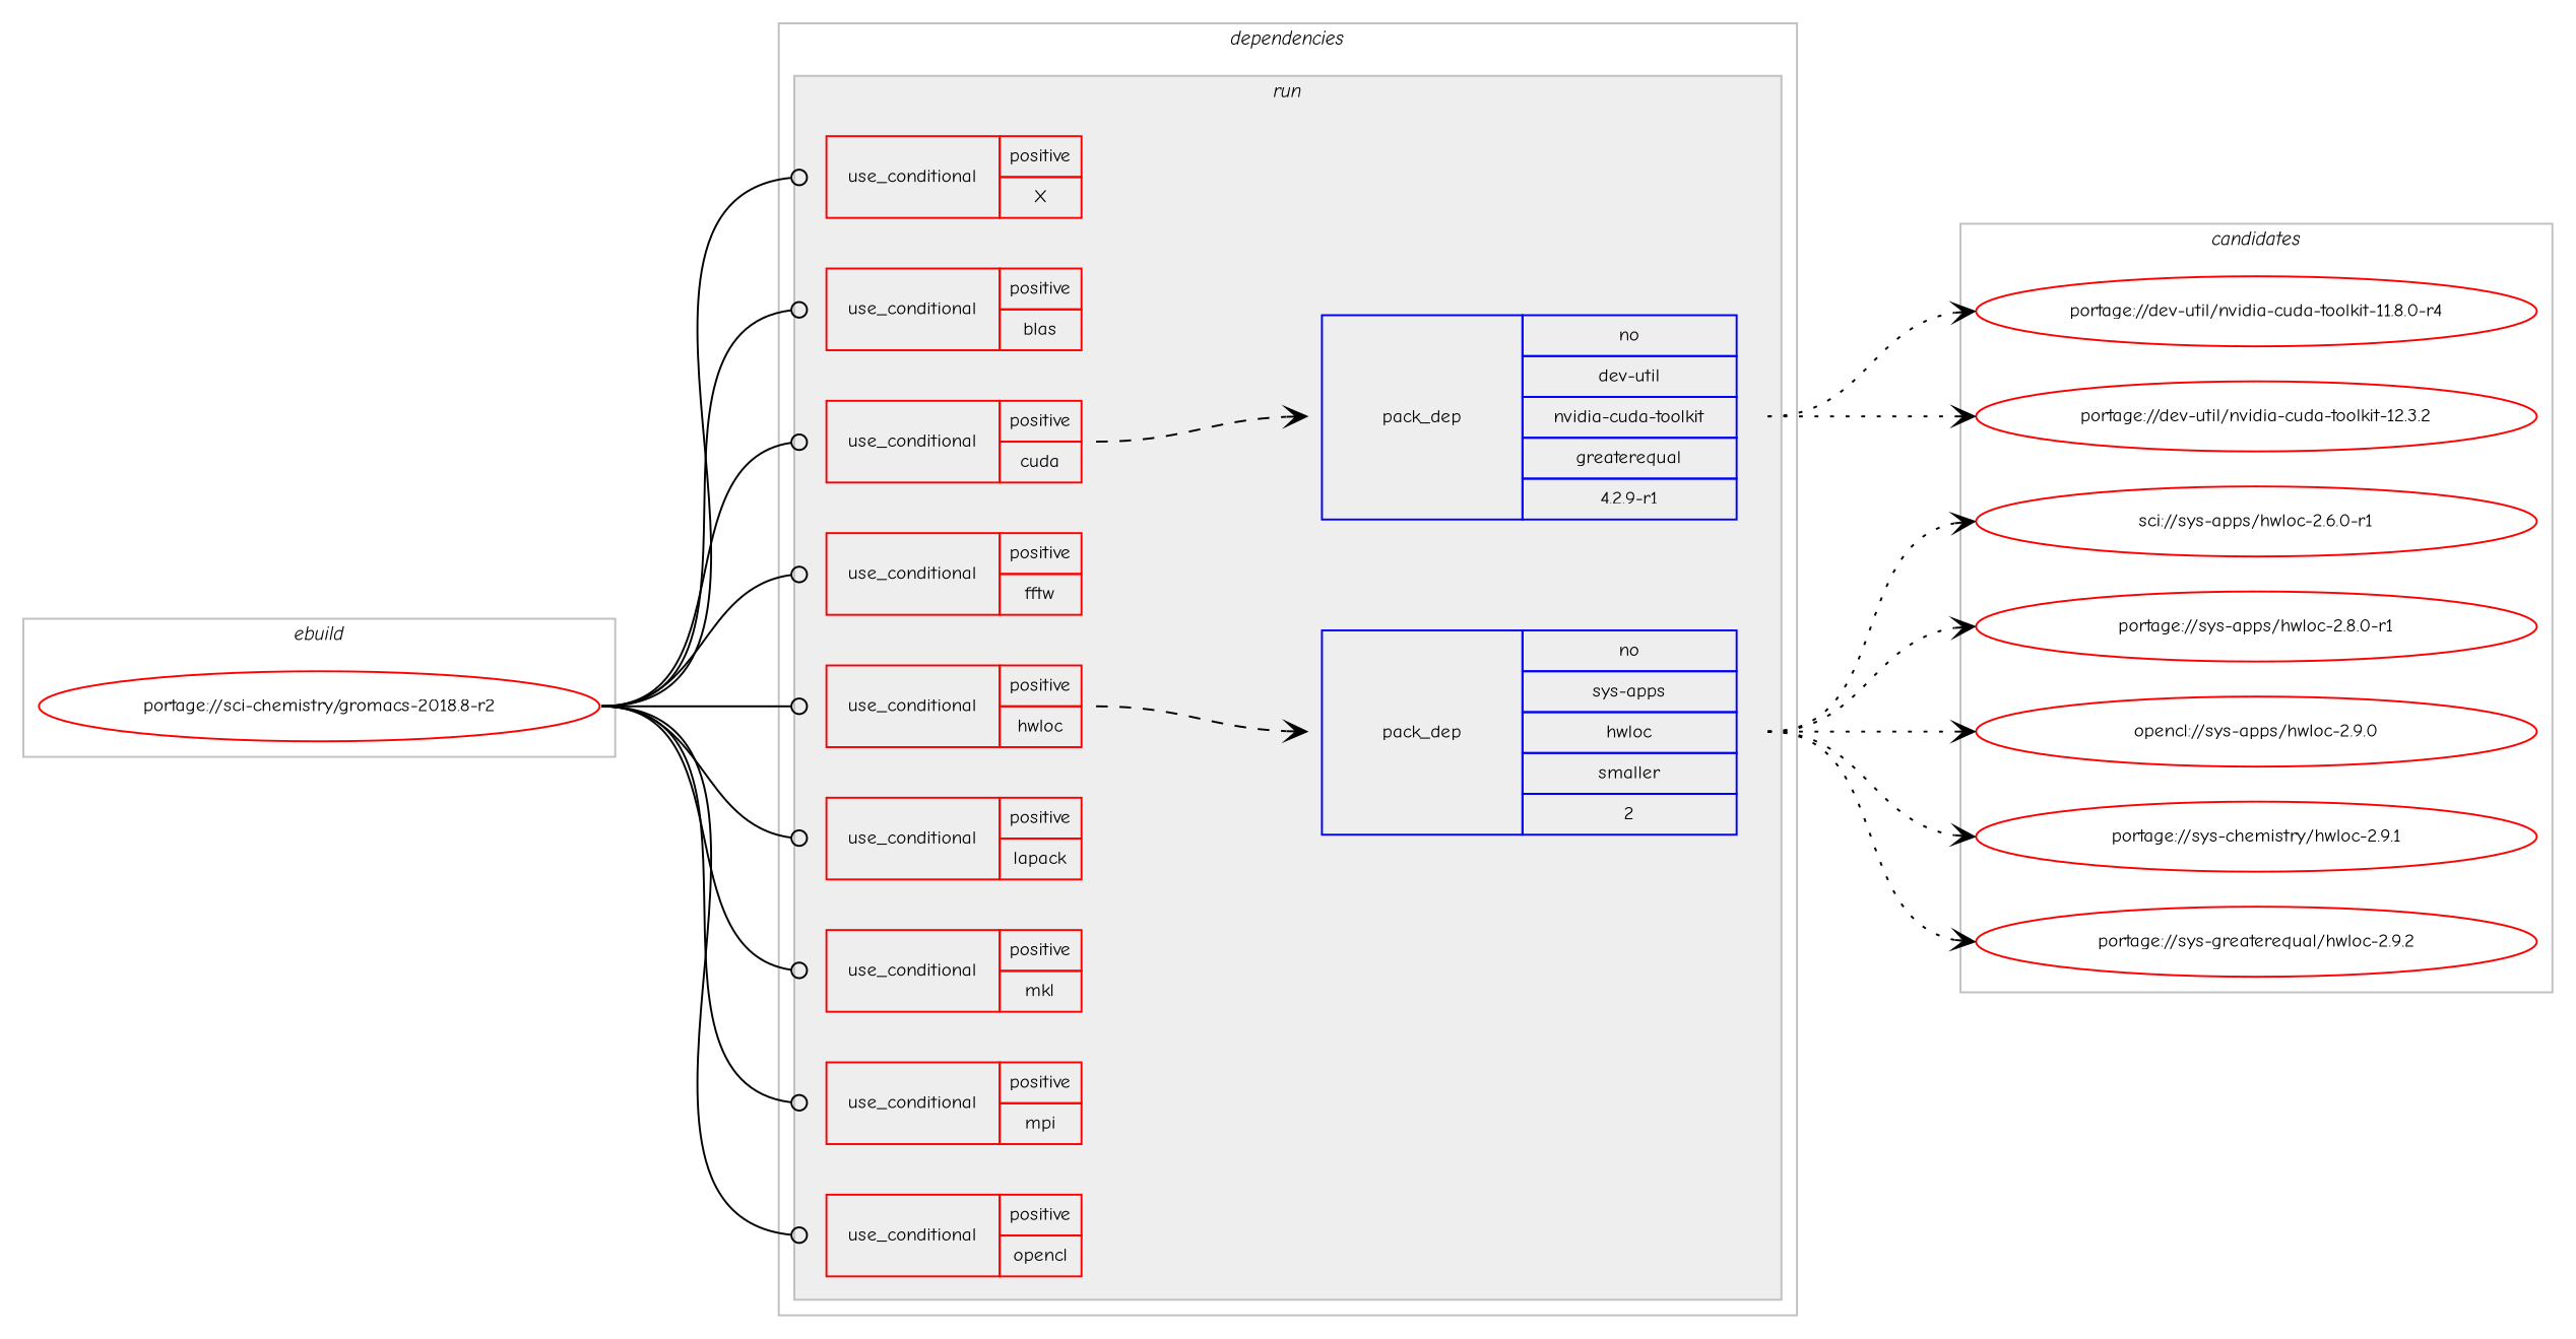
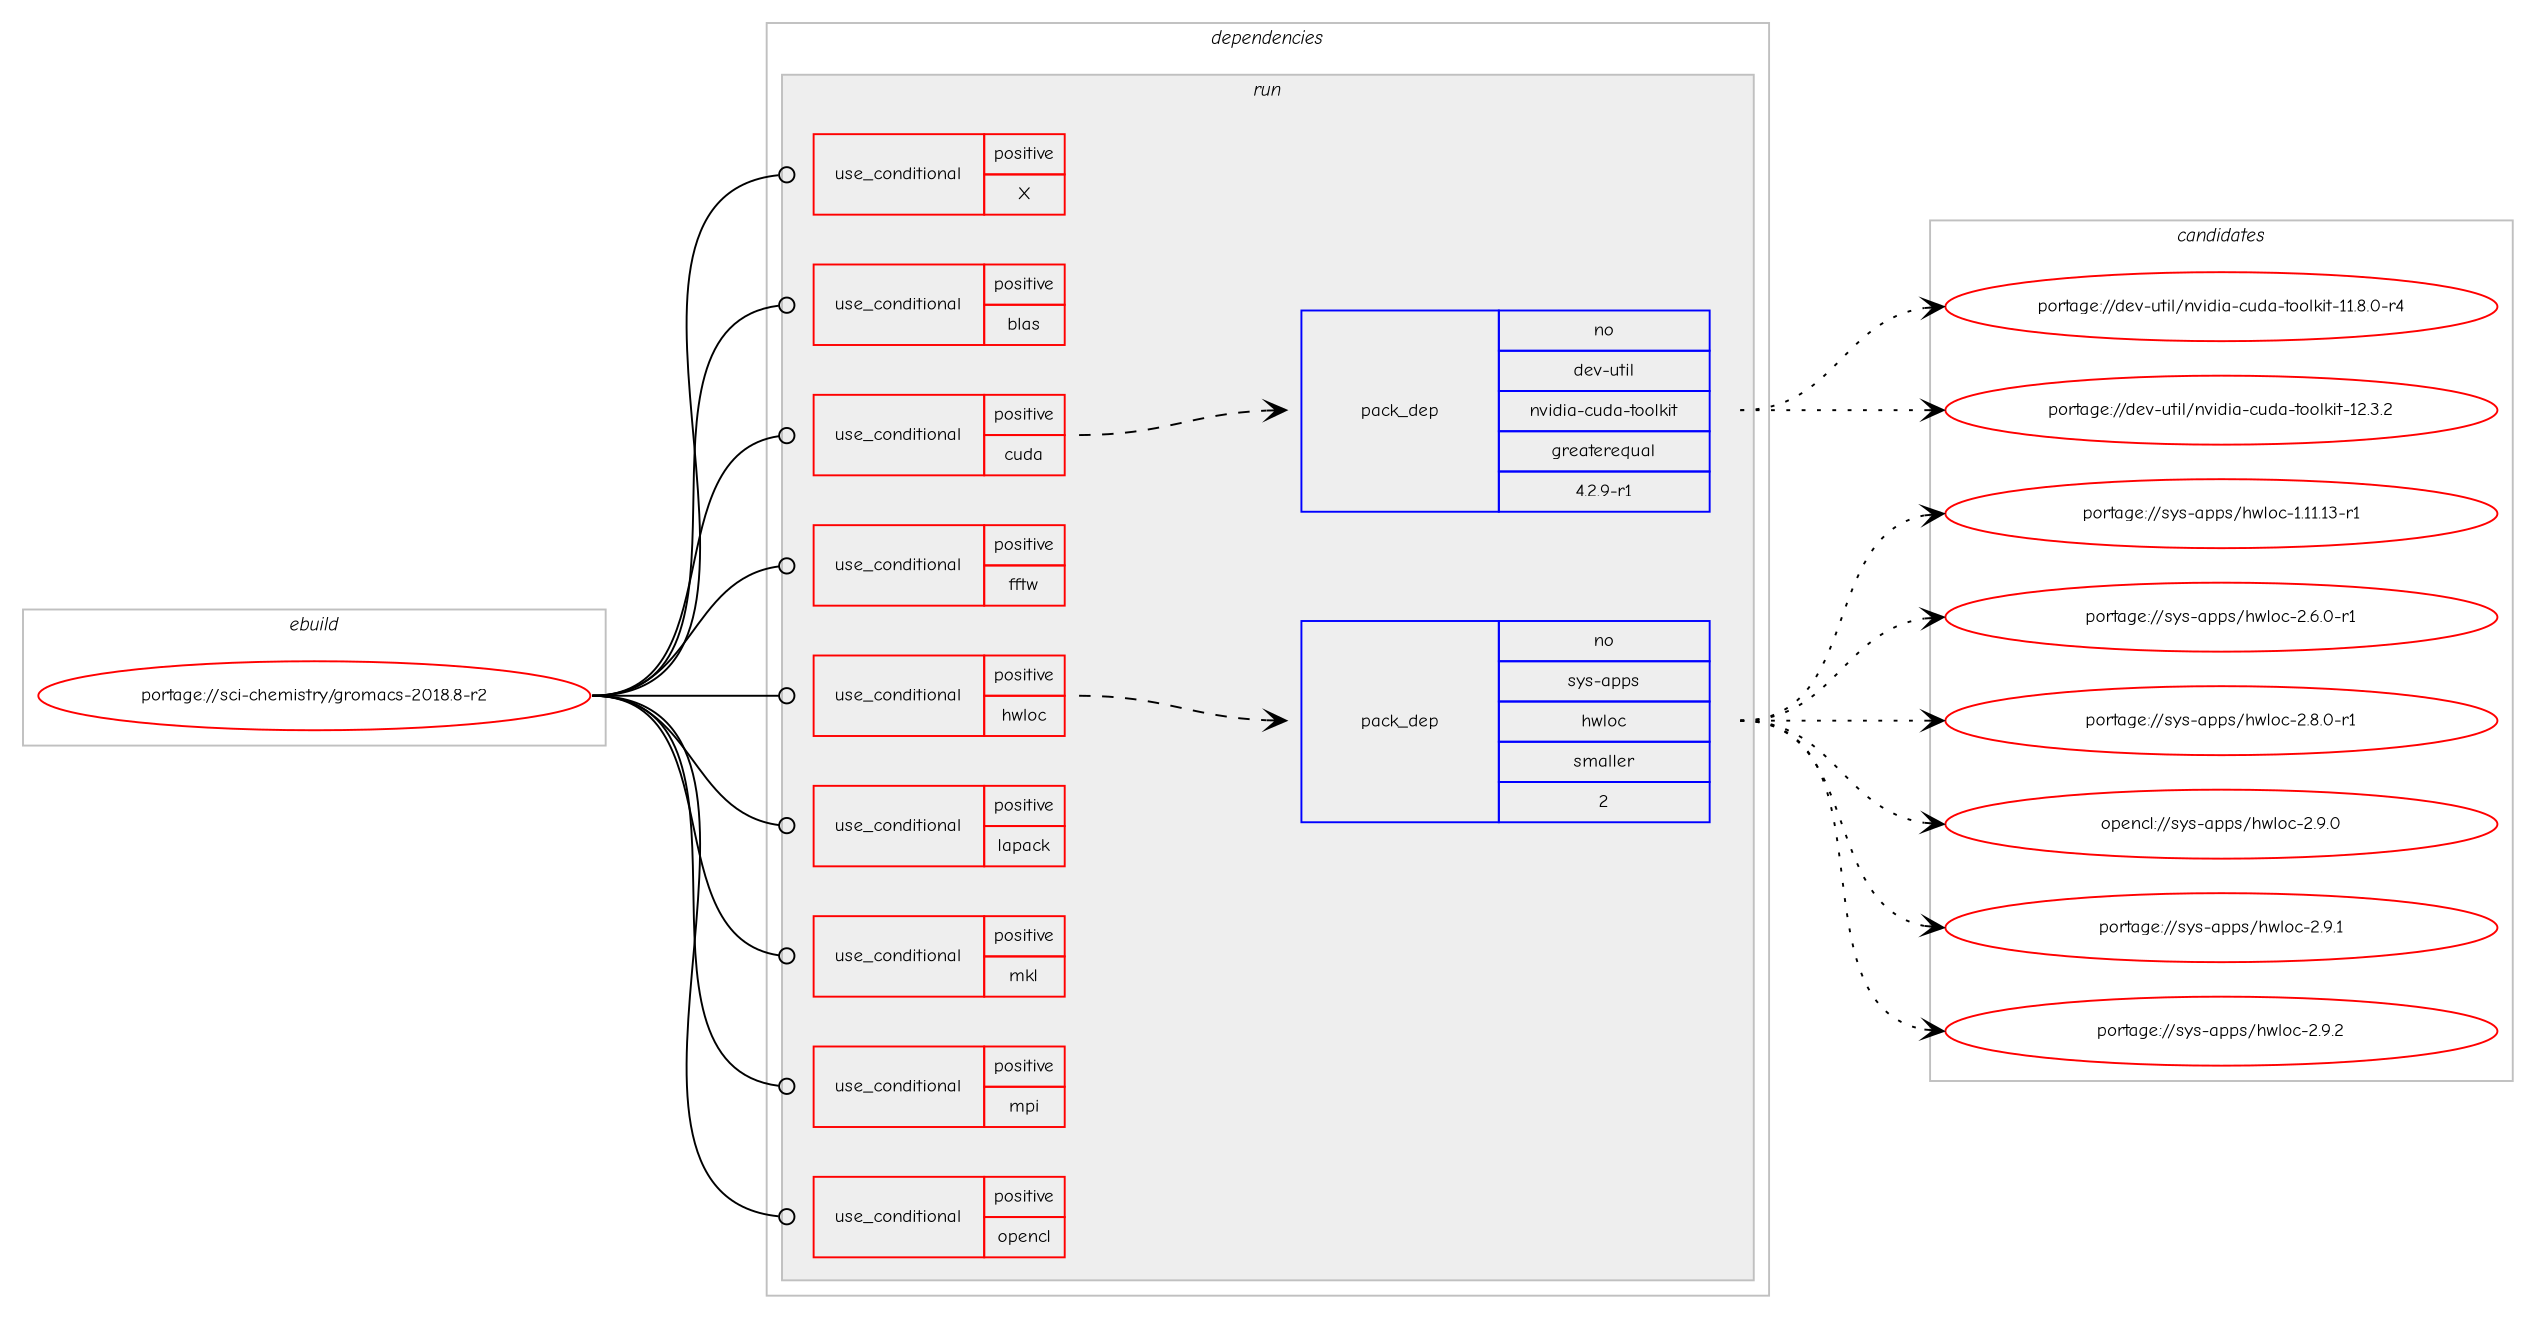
  digraph {
    compound=true
    concentrate=true
    fontname="Comic Neue"
    fontsize=10
    newrank=true
    rankdir=LR
    ranksep=1.5
    node [color=red fontname="Comic Neue" fontsize=10 shape=none]
    edge [arrowhead=vee fontname="Comic Neue" headport=w style=solid tailport=e weight=20]
    n1 [label="portage://sci-chemistry/gromacs-2018.8-r2" width=4 shape=""]
    n2 [label=<<TABLE BORDER="0" CELLBORDER="1" CELLSPACING="0" CELLPADDING="4"><TR><TD ROWSPAN="3" CELLPADDING="10">use_conditional</TD></TR><TR><TD>positive</TD></TR><TR><TD>X</TD></TR></TABLE>>]
    n3 [label=<<TABLE BORDER="0" CELLBORDER="1" CELLSPACING="0" CELLPADDING="4"><TR><TD ROWSPAN="3" CELLPADDING="10">use_conditional</TD></TR><TR><TD>positive</TD></TR><TR><TD>blas</TD></TR></TABLE>>]
    n4 [color=blue label=<<TABLE BORDER="0" CELLBORDER="1" CELLSPACING="0" CELLPADDING="4" WIDTH="220"><TR><TD ROWSPAN="6" CELLPADDING="30">pack_dep</TD></TR><TR><TD WIDTH="110">no</TD></TR><TR><TD>dev-util</TD></TR><TR><TD>nvidia-cuda-toolkit</TD></TR><TR><TD>greaterequal</TD></TR><TR><TD>4.2.9-r1</TD></TR></TABLE>>]
    n5 [label=<<TABLE BORDER="0" CELLBORDER="1" CELLSPACING="0" CELLPADDING="4"><TR><TD ROWSPAN="3" CELLPADDING="10">use_conditional</TD></TR><TR><TD>positive</TD></TR><TR><TD>cuda</TD></TR></TABLE>>]
    n6 [label=<<TABLE BORDER="0" CELLBORDER="1" CELLSPACING="0" CELLPADDING="4"><TR><TD ROWSPAN="3" CELLPADDING="10">use_conditional</TD></TR><TR><TD>positive</TD></TR><TR><TD>fftw</TD></TR></TABLE>>]
    n7 [color=blue label=<<TABLE BORDER="0" CELLBORDER="1" CELLSPACING="0" CELLPADDING="4" WIDTH="220"><TR><TD ROWSPAN="6" CELLPADDING="30">pack_dep</TD></TR><TR><TD WIDTH="110">no</TD></TR><TR><TD>sys-apps</TD></TR><TR><TD>hwloc</TD></TR><TR><TD>smaller</TD></TR><TR><TD>2</TD></TR></TABLE>>]
    n8 [label=<<TABLE BORDER="0" CELLBORDER="1" CELLSPACING="0" CELLPADDING="4"><TR><TD ROWSPAN="3" CELLPADDING="10">use_conditional</TD></TR><TR><TD>positive</TD></TR><TR><TD>hwloc</TD></TR></TABLE>>]
    n9 [label=<<TABLE BORDER="0" CELLBORDER="1" CELLSPACING="0" CELLPADDING="4"><TR><TD ROWSPAN="3" CELLPADDING="10">use_conditional</TD></TR><TR><TD>positive</TD></TR><TR><TD>lapack</TD></TR></TABLE>>]
    n10 [label=<<TABLE BORDER="0" CELLBORDER="1" CELLSPACING="0" CELLPADDING="4"><TR><TD ROWSPAN="3" CELLPADDING="10">use_conditional</TD></TR><TR><TD>positive</TD></TR><TR><TD>mkl</TD></TR></TABLE>>]
    n11 [label=<<TABLE BORDER="0" CELLBORDER="1" CELLSPACING="0" CELLPADDING="4"><TR><TD ROWSPAN="3" CELLPADDING="10">use_conditional</TD></TR><TR><TD>positive</TD></TR><TR><TD>mpi</TD></TR></TABLE>>]
    n12 [label=<<TABLE BORDER="0" CELLBORDER="1" CELLSPACING="0" CELLPADDING="4"><TR><TD ROWSPAN="3" CELLPADDING="10">use_conditional</TD></TR><TR><TD>positive</TD></TR><TR><TD>opencl</TD></TR></TABLE>>]
    n13 [label="portage://dev-util/nvidia-cuda-toolkit-11.8.0-r4" width=4 shape=""]
    n14 [label="portage://dev-util/nvidia-cuda-toolkit-12.3.2" width=4 shape=""]
-   n16 [label="sci://sys-apps/hwloc-2.6.0-r1" width=4 shape=""]
+   n15 [label="portage://sys-apps/hwloc-1.11.13-r1" width=4 shape=""]
+   n16 [label="portage://sys-apps/hwloc-2.6.0-r1" width=4 shape=""]
    n17 [label="portage://sys-apps/hwloc-2.8.0-r1" width=4 shape=""]
    n18 [label="opencl://sys-apps/hwloc-2.9.0" width=4 shape=""]
-   n19 [label="portage://sys-chemistry/hwloc-2.9.1" width=4 shape=""]
-   n20 [label="portage://sys-greaterequal/hwloc-2.9.2" width=4 shape=""]
+   n19 [label="portage://sys-apps/hwloc-2.9.1" width=4 shape=""]
+   n20 [label="portage://sys-apps/hwloc-2.9.2" width=4 shape=""]
    subgraph cluster_1 {
      color=gray
      label=<<i>ebuild</i>>
      rank=same
      n1
    }
    subgraph cluster_2 {
      color=gray
      label=<<i>dependencies</i>>
      subgraph cluster_3 {
        color=gray
        fillcolor="#eeeeee"
        label=<<i>compile</i>>
        style=filled
      }
      subgraph cluster_4 {
        color=gray
        fillcolor="#eeeeee"
        label=<<i>compile and run</i>>
        style=filled
      }
      subgraph cluster_5 {
        color=gray
        fillcolor="#eeeeee"
        label=<<i>run</i>>
        style=filled
        subgraph sub_6 {
          color=gray
          fillcolor="#eeeeee"
          label=<<i>run</i>>
          style=filled
          n2
        }
        subgraph sub_7 {
          color=gray
          fillcolor="#eeeeee"
          label=<<i>run</i>>
          style=filled
          n3
        }
        subgraph sub_8 {
          color=gray
          fillcolor="#eeeeee"
          label=<<i>run</i>>
          style=filled
          n5
          subgraph sub_9 {
            color=gray
            fillcolor="#eeeeee"
            label=<<i>run</i>>
            style=filled
            n4
          }
        }
        subgraph sub_10 {
          color=gray
          fillcolor="#eeeeee"
          label=<<i>run</i>>
          style=filled
          n6
        }
        subgraph sub_11 {
          color=gray
          fillcolor="#eeeeee"
          label=<<i>run</i>>
          style=filled
          n8
          subgraph sub_12 {
            color=gray
            fillcolor="#eeeeee"
            label=<<i>run</i>>
            style=filled
            n7
          }
        }
        subgraph sub_13 {
          color=gray
          fillcolor="#eeeeee"
          label=<<i>run</i>>
          style=filled
          n9
        }
        subgraph sub_14 {
          color=gray
          fillcolor="#eeeeee"
          label=<<i>run</i>>
          style=filled
          n10
        }
        subgraph sub_15 {
          color=gray
          fillcolor="#eeeeee"
          label=<<i>run</i>>
          style=filled
          n11
        }
        subgraph sub_16 {
          color=gray
          fillcolor="#eeeeee"
          label=<<i>run</i>>
          style=filled
          n12
        }
      }
    }
    subgraph cluster_17 {
      color=gray
      label=<<i>candidates</i>>
      rank=same
      subgraph sub_18 {
        color=black
        label=<<i>candidates</i>>
        nodesep=1
        rank=same
        n13
        n14
      }
      subgraph sub_19 {
        color=black
        label=<<i>candidates</i>>
        nodesep=1
        rank=same
+       n15
        n16
        n17
        n18
        n19
        n20
      }
    }
    n1 -> n2 [arrowhead=odot]
    n1 -> n3 [arrowhead=odot]
    n1 -> n5 [arrowhead=odot]
    n1 -> n6 [arrowhead=odot]
    n1 -> n8 [arrowhead=odot]
    n1 -> n9 [arrowhead=odot]
    n1 -> n10 [arrowhead=odot]
    n1 -> n11 [arrowhead=odot]
    n1 -> n12 [arrowhead=odot]
    n4 -> n13 [style=dotted weight=100]
    n4 -> n14 [style=dotted weight=100]
    n5 -> n4 [style=dashed]
+   n7 -> n15 [style=dotted weight=100]
    n7 -> n16 [style=dotted weight=100]
    n7 -> n17 [style=dotted weight=100]
    n7 -> n18 [style=dotted weight=100]
    n7 -> n19 [style=dotted weight=100]
    n7 -> n20 [style=dotted weight=100]
    n8 -> n7 [style=dashed]
  }
